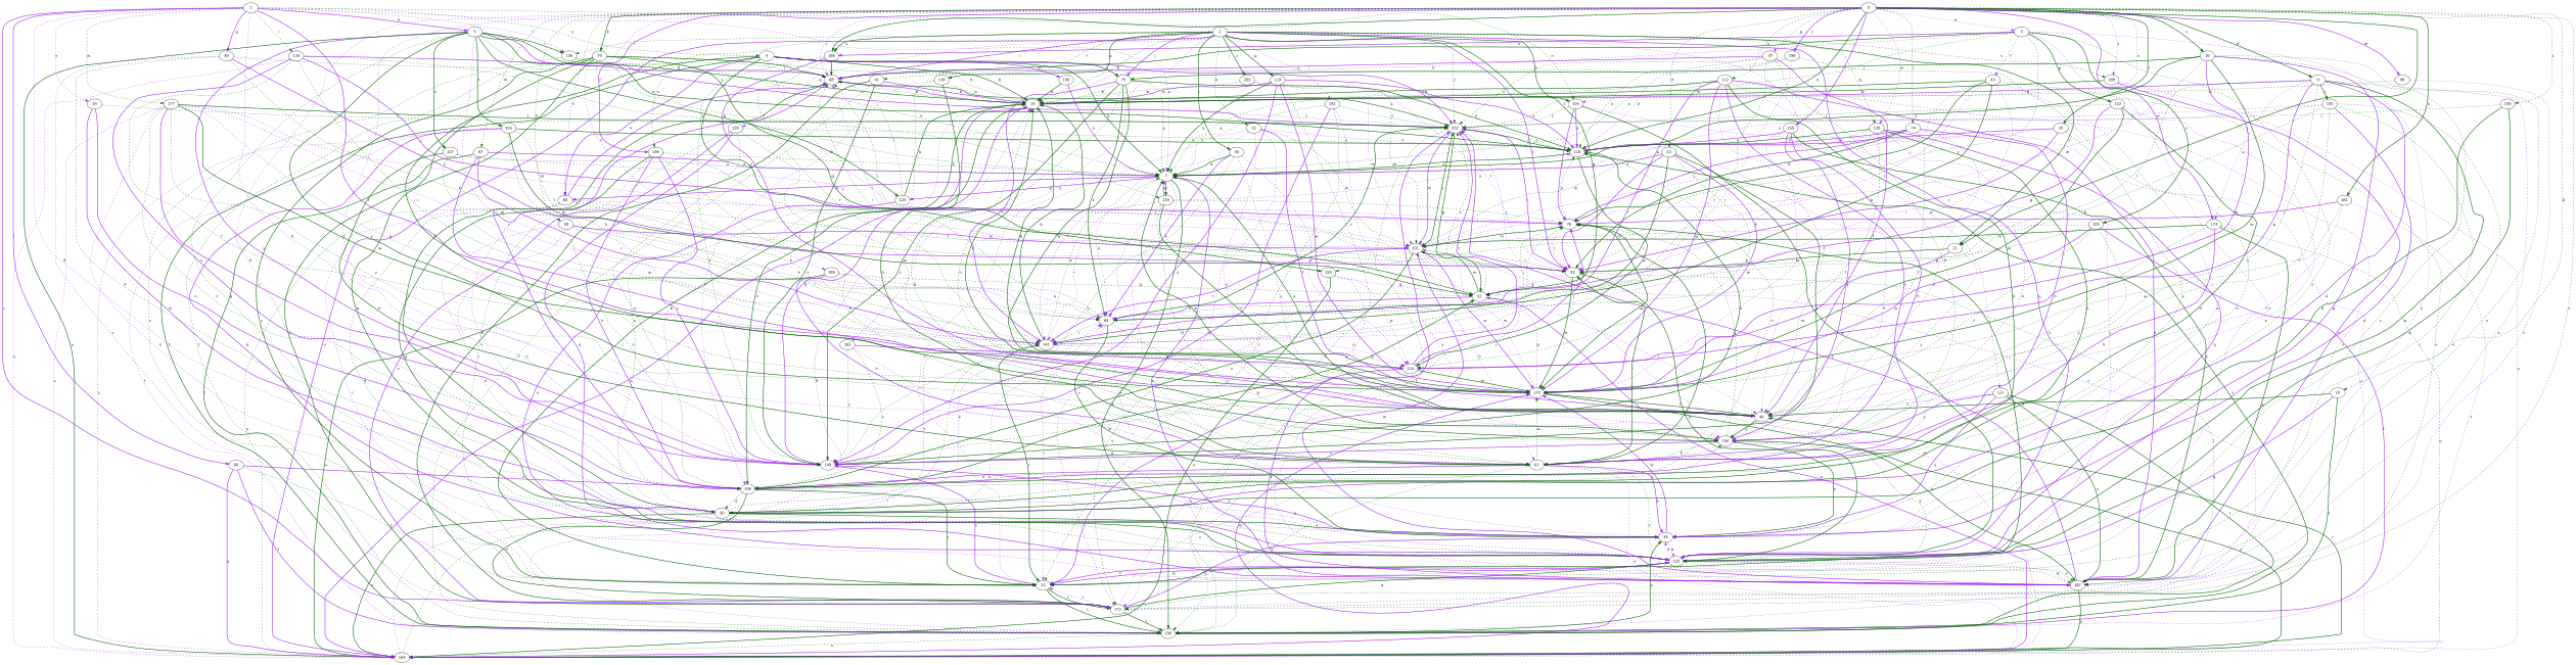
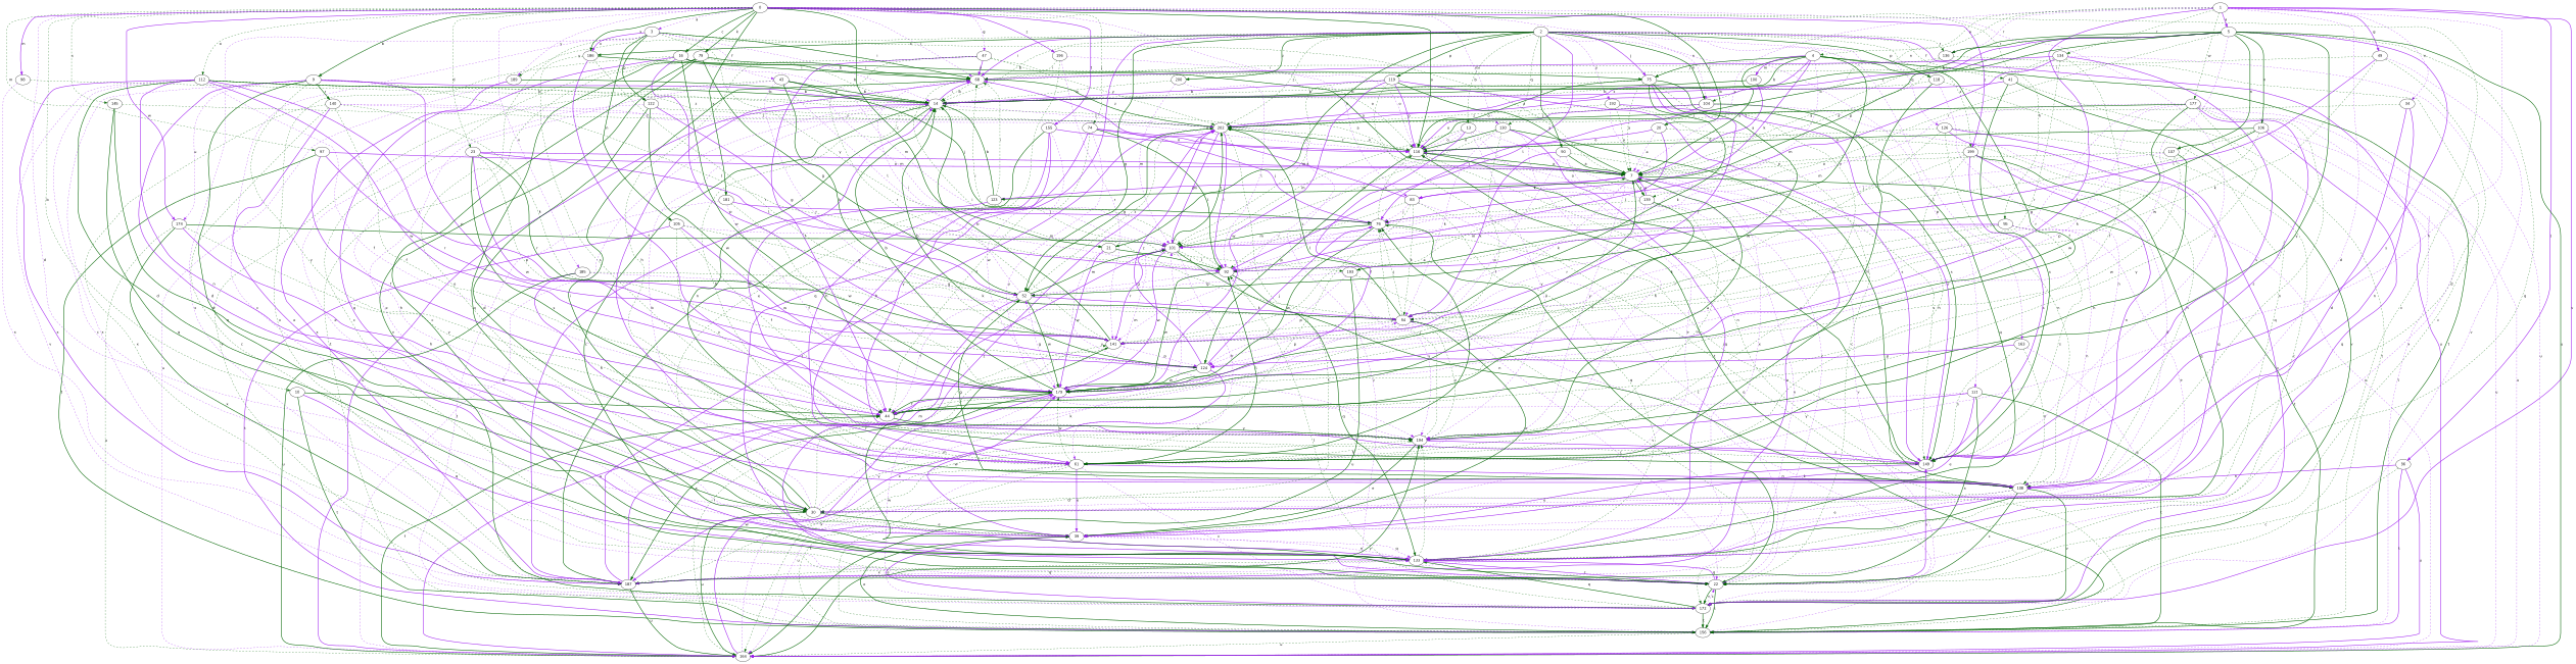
  strict digraph {
    fontname=Nunito
    node [fontname=Nunito]
    edge [color=darkgreen fontname=Nunito style=bold]
    0
    3
    9
    10
    16
    20
    21
    23
    30
    47
    55
    68
    74
    79
    83
    97
    98
    104
    112
    116
    145
    149
    155
    172
    174
    181
    185
    186
    189
    196
    199
    130
    7
    14
    22
    n36 [label=39]
    43
    105
    122
    187
    193
    92
    133
    194
    124
    140
    44
    156
    179
    75
    101
    108
    61
    141
    164
    84
    202
    76
    52
    100
    1
    4
    5
    34
    49
    86
    134
    136
    177
    106
    107
    123
    139
    2
    13
    41
    90
    118
    119
    121
    126
    163
    192
    200
    0 -> 3 [color=purple label=a style=dashed]
    0 -> 9 [label=b]
    0 -> 10 [label=b style=dashed]
    0 -> 16 [label=c]
    0 -> 20 [label=c]
    0 -> 21 [label=c]
    0 -> 23 [label=d style=dashed]
    0 -> 30 [color=purple label=d style=dashed]
    0 -> 47 [color=purple label=g style=dashed]
    0 -> 55 [label=h style=dashed]
    0 -> 68 [color=purple label=i style=dashed]
    0 -> 74 [label=j style=dashed]
    0 -> 79 [label=k]
    0 -> 83 [color=purple label=k style=dashed]
    0 -> 97 [label=m style=dashed]
    0 -> 98 [color=purple label=m]
    0 -> 104 [color=purple label=n style=dashed]
    0 -> 112 [label=o style=dashed]
    0 -> 116 [label=o]
    0 -> 145 [label=s style=dashed]
    0 -> 149 [color=purple label=s style=dashed]
    0 -> 155 [color=purple label=t]
    0 -> 172 [label=v style=dashed]
    0 -> 174 [color=purple label=w]
    0 -> 181 [label=x]
    0 -> 185 [color=purple label=x style=dashed]
    0 -> 186 [label=x]
    0 -> 189 [color=purple label=y style=dashed]
    0 -> 196 [color=purple label=z]
    0 -> 199 [color=purple label=z]
    0 -> 130 [color=purple label=m style=dashed]
    3 -> 68 [label=i]
    3 -> 186 [color=purple label=x]
    3 -> 7 [label=a style=dashed]
    3 -> 14 [color=purple label=b style=dashed]
    3 -> 22 [color=purple label=c style=dashed]
    3 -> n36 [label=e style=dashed]
    3 -> 43 [color=purple label=f style=dashed]
    3 -> 105 [label=n]
    3 -> 122 [label=p]
    3 -> 187 [color=purple label=x style=dashed]
    3 -> 193 [label=y style=dashed]
    9 -> 30 [color=purple label=d]
    9 -> 174 [color=purple label=u style=dashed]
    9 -> 14 [color=purple label=b]
    9 -> 187 [color=purple label=x style=dashed]
    9 -> 92 [label=l style=dashed]
    9 -> 133 [label=q]
    9 -> 194 [label=y style=dashed]
    9 -> 124 [color=purple label=p]
    9 -> 140 [label=r]
    10 -> 133 [color=purple label=q]
    10 -> 44 [label=f]
    10 -> 156 [label=t]
    16 -> 7 [label=a]
    16 -> 22 [label=c style=dashed]
    16 -> 187 [label=x style=dashed]
    16 -> 133 [color=purple label=q]
    16 -> 124 [color=purple label=p]
    16 -> 179 [label=w]
    16 -> 75 [label=j]
    16 -> 101 [color=purple label=m style=dashed]
    20 -> 116 [color=purple label=o]
    20 -> 7 [color=purple label=a style=dashed]
    20 -> 92 [color=purple label=l]
    20 -> 108 [label=n style=dashed]
    21 -> 92 [label=l]
    21 -> 194 [color=purple label=y style=dashed]
    21 -> 179 [color=purple label=w]
    23 -> 149 [label=s]
    23 -> 7 [color=purple label=a]
    23 -> 92 [color=purple label=l]
    23 -> 124 [label=p style=dashed]
    23 -> 179 [color=purple label=w]
    23 -> 61 [color=purple label=h style=dashed]
    23 -> 141 [label=r]
    30 -> 68 [label=i]
    30 -> 14 [color=purple label=b style=dashed]
    30 -> n36 [label=e]
    30 -> 194 [label=y style=dashed]
    30 -> 141 [label=r style=dashed]
    30 -> 164 [label=u]
    30 -> 84 [color=purple label=k style=dashed]
    47 -> 68 [color=purple label=i]
    47 -> 116 [label=o style=dashed]
    47 -> 44 [color=purple label=f]
    47 -> 61 [label=h style=dashed]
    47 -> 141 [label=r style=dashed]
    47 -> 202 [label=z style=dashed]
    55 -> 149 [label=s style=dashed]
    55 -> n36 [color=purple label=e style=dashed]
    55 -> 101 [color=purple label=m]
    55 -> 108 [color=purple label=n style=dashed]
    55 -> 141 [label=r style=dashed]
    55 -> 84 [color=purple label=k style=dashed]
    68 -> 14 [label=b style=dashed]
    68 -> 202 [label=z]
    74 -> 116 [color=purple label=o]
    74 -> 92 [label=l]
    74 -> 194 [color=purple label=y style=dashed]
    74 -> 44 [label=f style=dashed]
    74 -> 61 [color=purple label=h]
    74 -> 76 [color=purple label=j]
    79 -> 68 [label=i]
    79 -> 172 [label=v]
    79 -> 14 [label=b style=dashed]
    79 -> 22 [label=c]
    79 -> 133 [label=q]
    79 -> 156 [label=t style=dashed]
    79 -> 52 [label=g]
    83 -> 68 [color=purple label=i]
    83 -> 22 [color=purple label=c style=dashed]
    83 -> 92 [label=l style=dashed]
    83 -> 133 [label=q style=dashed]
    83 -> 164 [label=u style=dashed]
    83 -> 84 [label=k style=dashed]
    83 -> 76 [color=purple label=j style=dashed]
    97 -> 7 [color=purple label=a]
    97 -> 44 [color=purple label=f]
    97 -> 156 [label=t]
    97 -> 141 [color=purple label=r]
    98 -> 14 [label=b style=dashed]
    98 -> 187 [color=purple label=x style=dashed]
    104 -> 116 [color=purple label=o]
    104 -> 133 [label=q]
    104 -> 164 [color=purple label=u style=dashed]
    104 -> 202 [label=z style=dashed]
    104 -> 76 [color=purple label=j]
    112 -> 30 [label=d]
    112 -> 172 [color=purple label=v style=dashed]
    112 -> 7 [label=a style=dashed]
    112 -> 14 [label=b]
    112 -> 22 [color=purple label=c style=dashed]
    112 -> 187 [color=purple label=x]
    112 -> 44 [color=purple label=f style=dashed]
    112 -> 179 [color=purple label=w]
    112 -> 108 [color=purple label=n]
    112 -> 141 [color=purple label=r]
    112 -> 202 [label=z style=dashed]
    116 -> 7 [label=a]
    116 -> 124 [label=p]
    116 -> 108 [label=n style=dashed]
    116 -> 202 [label=z]
    145 -> 30 [label=d]
    145 -> 133 [label=q]
    145 -> 202 [label=z style=dashed]
    149 -> 116 [label=o]
    149 -> 14 [color=purple label=b]
    149 -> n36 [color=purple label=e]
    149 -> 76 [label=j style=dashed]
    155 -> 116 [color=purple label=o]
    155 -> 187 [label=x]
    155 -> 194 [color=purple label=y]
    155 -> 179 [color=purple label=w style=dashed]
    155 -> 61 [color=purple label=h]
    172 -> 22 [color=purple label=c style=dashed]
    172 -> n36 [color=purple label=e]
    172 -> 92 [label=l style=dashed]
    172 -> 133 [label=q]
    172 -> 156 [label=t]
    172 -> 179 [color=purple label=w style=dashed]
    174 -> 187 [label=x]
    174 -> 194 [label=y style=dashed]
    174 -> 101 [label=m]
    174 -> 61 [color=purple label=h]
    174 -> 164 [label=u style=dashed]
    181 -> 44 [color=purple label=f style=dashed]
    181 -> 156 [color=purple label=t style=dashed]
    181 -> 179 [label=w style=dashed]
    181 -> 76 [color=purple label=j]
    185 -> 61 [color=purple label=h]
    185 -> 164 [label=u]
    185 -> 84 [color=purple label=k style=dashed]
    185 -> 52 [label=g style=dashed]
    186 -> 68 [label=i]
    186 -> 149 [label=s style=dashed]
    186 -> 44 [color=purple label=f]
    186 -> 141 [label=r style=dashed]
    189 -> 14 [label=b]
    189 -> 187 [color=purple label=x]
    189 -> 164 [color=purple label=u style=dashed]
    196 -> 68 [label=i style=dashed]
    196 -> 116 [color=purple label=o style=dashed]
    196 -> n36 [label=e style=dashed]
    196 -> 141 [color=purple label=r style=dashed]
    199 -> 30 [color=purple label=d style=dashed]
    199 -> 149 [color=purple label=s]
    199 -> 7 [label=a style=dashed]
    199 -> 92 [label=l style=dashed]
    199 -> 133 [label=q]
    199 -> 108 [color=purple label=n]
    199 -> 61 [label=h style=dashed]
    130 -> 116 [label=o]
    130 -> 133 [color=purple label=q]
    130 -> 44 [label=f style=dashed]
    130 -> 101 [label=m style=dashed]
    130 -> 108 [label=n]
    130 -> 61 [color=purple label=h style=dashed]
    130 -> 84 [color=purple label=k style=dashed]
    7 -> 83 [color=purple label=k]
    7 -> 172 [color=purple label=v style=dashed]
    7 -> 156 [label=t]
    7 -> 84 [color=purple label=k style=dashed]
    7 -> 123 [color=purple label=p]
    7 -> 139 [label=r]
    14 -> 68 [color=purple label=i]
    14 -> 22 [label=c]
    14 -> 108 [label=n]
    14 -> 164 [color=purple label=u]
    14 -> 202 [color=purple label=z style=dashed]
    22 -> 149 [color=purple label=s]
    22 -> 172 [label=v]
    22 -> 133 [color=purple label=q]
    22 -> 156 [label=t]
    22 -> 202 [color=purple label=z]
    n36 -> 133 [color=purple label=q style=dashed]
    n36 -> 179 [color=purple label=w]
    43 -> 172 [label=v style=dashed]
    43 -> 14 [label=b]
    43 -> n36 [color=purple label=e style=dashed]
    43 -> 92 [color=purple label=l style=dashed]
    43 -> 101 [color=purple label=m style=dashed]
    43 -> 141 [color=purple label=r style=dashed]
    43 -> 84 [label=k]
    43 -> 76 [label=j]
    105 -> 194 [label=y style=dashed]
    105 -> 44 [label=f style=dashed]
    105 -> 156 [color=purple label=t]
    105 -> 179 [color=purple label=w]
    105 -> 101 [color=purple label=m style=dashed]
    105 -> 52 [label=g style=dashed]
    122 -> 30 [label=d]
    122 -> n36 [color=purple label=e style=dashed]
    122 -> 179 [label=w]
    122 -> 202 [label=z style=dashed]
    122 -> 52 [color=purple label=g]
    187 -> 7 [color=purple label=a]
    187 -> 133 [color=purple label=q style=dashed]
    187 -> 101 [color=purple label=m]
    187 -> 164 [label=u]
    187 -> 202 [color=purple label=z]
    193 -> 172 [label=v style=dashed]
    193 -> 194 [color=purple label=y style=dashed]
    193 -> 124 [color=purple label=p style=dashed]
    193 -> 164 [label=u]
    193 -> 52 [color=purple label=g style=dashed]
    92 -> 68 [label=i style=dashed]
    92 -> 133 [label=q]
    92 -> 179 [label=w]
    92 -> 52 [color=purple label=g style=dashed]
    133 -> 22 [color=purple label=c]
    133 -> n36 [color=purple label=e style=dashed]
    133 -> 187 [label=x style=dashed]
    133 -> 194 [label=y style=dashed]
    194 -> 149 [color=purple label=s]
    194 -> 7 [label=a]
    194 -> n36 [label=e]
    194 -> 61 [label=h style=dashed]
    194 -> 76 [label=j style=dashed]
    124 -> 14 [label=b]
    124 -> 187 [color=purple label=x]
    124 -> 179 [label=w]
    124 -> 202 [color=purple label=z]
    124 -> 76 [color=purple label=j]
    140 -> 116 [color=purple label=o style=dashed]
    140 -> 22 [label=c style=dashed]
    140 -> n36 [color=purple label=e]
    140 -> 187 [label=x style=dashed]
    140 -> 44 [label=f style=dashed]
    140 -> 84 [label=k style=dashed]
    140 -> 202 [color=purple label=z style=dashed]
    44 -> 7 [label=a]
    44 -> 194 [label=y]
    156 -> 116 [label=o]
    156 -> n36 [label=e]
    156 -> 164 [label=u style=dashed]
    156 -> 84 [color=purple label=k style=dashed]
    156 -> 202 [color=purple label=z style=dashed]
    179 -> 14 [label=b]
    179 -> 187 [label=x]
    179 -> 44 [label=f]
    179 -> 101 [color=purple label=m style=dashed]
    179 -> 52 [color=purple label=g style=dashed]
    75 -> 116 [label=o]
    75 -> 149 [label=s]
    75 -> 7 [label=a style=dashed]
    75 -> 14 [label=b style=dashed]
    75 -> 179 [label=w]
    75 -> 61 [label=h style=dashed]
    75 -> 141 [color=purple label=r]
    75 -> 84 [label=k]
    101 -> 92 [label=l style=dashed]
    101 -> 179 [color=purple label=w]
    101 -> 108 [label=n]
    101 -> 61 [color=purple label=h style=dashed]
    101 -> 141 [color=purple label=r]
    101 -> 202 [label=z]
    108 -> 30 [label=d style=dashed]
    108 -> 68 [color=purple label=i]
    108 -> 172 [label=v]
    108 -> 22 [label=c]
    108 -> n36 [color=purple label=e style=dashed]
    108 -> 52 [label=g]
    61 -> 172 [color=purple label=v style=dashed]
    61 -> 14 [label=b style=dashed]
    61 -> n36 [color=purple label=e]
    61 -> 187 [label=x style=dashed]
    61 -> 92 [label=l]
    61 -> 156 [label=t style=dashed]
    61 -> 179 [label=w style=dashed]
    61 -> 108 [color=purple label=n]
    61 -> 164 [color=purple label=u style=dashed]
    61 -> 76 [label=j]
    141 -> 7 [label=a style=dashed]
    141 -> 14 [label=b]
    141 -> 22 [label=c]
    141 -> 124 [color=purple label=p style=dashed]
    164 -> 14 [color=purple label=b style=dashed]
    164 -> 194 [label=y]
    164 -> 44 [label=f]
    164 -> 179 [color=purple label=w]
    164 -> 101 [color=purple label=m style=dashed]
    164 -> 141 [label=r style=dashed]
    84 -> 68 [label=i style=dashed]
    84 -> 22 [color=purple label=c style=dashed]
    84 -> n36 [label=e]
    84 -> 194 [label=y style=dashed]
    84 -> 124 [color=purple label=p style=dashed]
    84 -> 141 [label=r style=dashed]
    84 -> 202 [label=z]
    84 -> 76 [label=j style=dashed]
    202 -> 116 [label=o style=dashed]
    202 -> 92 [color=purple label=l]
    202 -> 156 [label=t style=dashed]
    202 -> 101 [color=purple label=m]
    202 -> 52 [label=g]
    76 -> 116 [label=o style=dashed]
    76 -> 22 [label=c]
    76 -> 92 [color=purple label=l style=dashed]
    76 -> 179 [label=w]
    76 -> 101 [label=m]
    52 -> 68 [color=purple label=i style=dashed]
    52 -> 44 [color=purple label=f style=dashed]
+   52 -> 179 [label=w]
    52 -> 101 [label=m]
    52 -> 164 [color=purple label=u]
    52 -> 84 [color=purple label=k]
    52 -> 202 [label=z style=dashed]
    100 -> 7 [color=purple label=a]
    100 -> 14 [label=b]
    1 -> 30 [color=purple label=d style=dashed]
    1 -> 104 [label=n style=dashed]
    1 -> 172 [color=purple label=v]
    1 -> 7 [color=purple label=a style=dashed]
    1 -> 179 [color=purple label=f]
    1 -> 61 [color=purple label=h style=dashed]
    1 -> 4 [label=a style=dashed]
    1 -> 5 [color=purple label=a]
    1 -> 34 [color=purple label=e style=dashed]
    1 -> 49 [color=purple label=g]
    1 -> 86 [color=purple label=l]
    1 -> 134 [label=r style=dashed]
    1 -> 136 [color=purple label=r style=dashed]
    1 -> 177 [label=w style=dashed]
    4 -> 83 [color=purple label=k]
    4 -> 7 [label=a]
    4 -> 14 [label=b]
    4 -> 193 [label=y]
    4 -> 44 [label=f]
    4 -> 156 [label=t]
    4 -> 75 [label=j]
    4 -> 101 [color=purple label=m style=dashed]
    4 -> 202 [color=purple label=z]
    4 -> 100 [color=purple label=m]
    5 -> 116 [label=o]
    5 -> 149 [color=purple label=s]
    5 -> 14 [label=b]
    5 -> 133 [label=q style=dashed]
    5 -> 194 [label=y]
    5 -> 179 [color=purple label=w style=dashed]
    5 -> 164 [label=u]
    5 -> 202 [color=purple label=z]
    5 -> 136 [label=r]
    5 -> 106 [label=n]
    5 -> 107 [label=n]
    5 -> 123 [label=p]
    5 -> 139 [label=r style=dashed]
    34 -> 30 [color=purple label=d]
    34 -> 108 [color=purple label=n]
    34 -> 202 [label=z style=dashed]
    49 -> 30 [label=d style=dashed]
    49 -> 68 [label=i style=dashed]
    49 -> 172 [color=purple label=v style=dashed]
    49 -> 92 [color=purple label=l]
    49 -> 84 [label=k style=dashed]
    86 -> 22 [label=c style=dashed]
    86 -> 156 [color=purple label=t]
    86 -> 108 [color=purple label=n]
    86 -> 164 [color=purple label=u]
    134 -> 68 [color=purple label=i]
    134 -> 149 [color=purple label=s]
    134 -> 7 [label=a style=dashed]
    134 -> 44 [label=f style=dashed]
    134 -> 141 [label=r style=dashed]
    134 -> 164 [color=purple label=u style=dashed]
    134 -> 76 [color=purple label=j]
    136 -> 68 [label=i style=dashed]
    136 -> 7 [label=a style=dashed]
    136 -> 22 [label=c style=dashed]
    177 -> 149 [color=purple label=s]
    177 -> 187 [color=purple label=x style=dashed]
    177 -> 194 [label=y style=dashed]
    177 -> 124 [color=purple label=p style=dashed]
    177 -> 179 [label=w]
    177 -> 101 [color=purple label=m style=dashed]
    177 -> 108 [label=n style=dashed]
    177 -> 141 [color=purple label=r style=dashed]
    177 -> 164 [color=purple label=u style=dashed]
    177 -> 202 [label=z]
    106 -> 116 [label=o]
    106 -> 92 [label=l style=dashed]
    106 -> 133 [color=purple label=q]
    106 -> 156 [color=purple label=t style=dashed]
    106 -> 164 [color=purple label=u style=dashed]
    106 -> 84 [label=k style=dashed]
    106 -> 52 [label=g]
    107 -> 7 [label=a style=dashed]
    107 -> 179 [label=w style=dashed]
    107 -> 61 [label=h]
    107 -> 76 [color=purple label=j style=dashed]
    123 -> 68 [label=i style=dashed]
    123 -> 14 [label=b]
    123 -> 187 [color=purple label=x]
    139 -> 116 [color=purple label=o style=dashed]
    139 -> 7 [color=purple label=a]
    139 -> 187 [color=purple label=x style=dashed]
    139 -> 44 [label=f]
    139 -> 61 [label=h style=dashed]
    139 -> 141 [color=purple label=r style=dashed]
    139 -> 76 [label=j style=dashed]
    2 -> 21 [label=c]
    2 -> 68 [color=purple label=i]
    2 -> 104 [label=n]
    2 -> 186 [label=x]
    2 -> 189 [label=y style=dashed]
    2 -> 199 [label=z style=dashed]
    2 -> 130 [label=q style=dashed]
    2 -> 14 [label=b style=dashed]
    2 -> 92 [color=purple label=l]
    2 -> 133 [color=purple label=q]
    2 -> 75 [color=purple label=j]
    2 -> 164 [color=purple label=u]
    2 -> 202 [label=z style=dashed]
    2 -> 52 [label=g]
    2 -> 136 [label=r style=dashed]
    2 -> 13 [label=b style=dashed]
    2 -> 41 [label=f style=dashed]
    2 -> 90 [label=l]
    2 -> 118 [label=p]
    2 -> 119 [label=p]
    2 -> 121 [color=purple label=p style=dashed]
    2 -> 126 [color=purple label=q style=dashed]
    2 -> 163 [color=purple label=u style=dashed]
    2 -> 192 [color=purple label=y style=dashed]
    2 -> 200 [label=z]
    13 -> 116 [color=purple label=o style=dashed]
    13 -> 22 [color=purple label=c style=dashed]
    13 -> n36 [color=purple label=e style=dashed]
    13 -> 194 [color=purple label=y style=dashed]
    13 -> 44 [color=purple label=f]
    13 -> 101 [label=m style=dashed]
    13 -> 141 [color=purple label=r style=dashed]
    41 -> 149 [label=s]
    41 -> 172 [label=v]
    41 -> 14 [color=purple label=b]
    41 -> 156 [label=t style=dashed]
    90 -> 149 [label=s style=dashed]
    90 -> 7 [label=a]
    90 -> 194 [color=purple label=y style=dashed]
    90 -> 124 [color=purple label=p style=dashed]
    90 -> 84 [color=purple label=k]
    118 -> 14 [label=b style=dashed]
    118 -> 133 [label=q style=dashed]
    118 -> 108 [color=purple label=n style=dashed]
    118 -> 61 [label=h]
    119 -> 116 [color=purple label=o]
    119 -> 149 [color=purple label=s]
    119 -> 7 [label=a]
    119 -> 14 [color=purple label=b]
    119 -> 156 [label=t style=dashed]
    119 -> 179 [color=purple label=w]
    119 -> 101 [label=m style=dashed]
    121 -> n36 [color=purple label=e]
    121 -> 187 [label=x]
    121 -> 194 [color=purple label=y]
    121 -> 44 [color=purple label=f style=dashed]
    121 -> 156 [label=t]
    126 -> 116 [label=o style=dashed]
    126 -> 172 [color=purple label=v]
    126 -> 22 [label=c style=dashed]
    126 -> 133 [color=purple label=q]
    126 -> 179 [label=w style=dashed]
    126 -> 108 [label=n style=dashed]
    163 -> 149 [label=s style=dashed]
    163 -> 133 [color=purple label=q style=dashed]
    163 -> 124 [color=purple label=p]
    163 -> 108 [label=n style=dashed]
    192 -> 149 [color=purple label=s]
    192 -> 7 [label=a style=dashed]
    192 -> 22 [label=c style=dashed]
    192 -> 187 [color=purple label=x style=dashed]
    192 -> 202 [label=z style=dashed]
    200 -> 14 [label=b style=dashed]
    200 -> 92 [color=purple label=l style=dashed]
    200 -> 101 [color=purple label=m style=dashed]
  }
